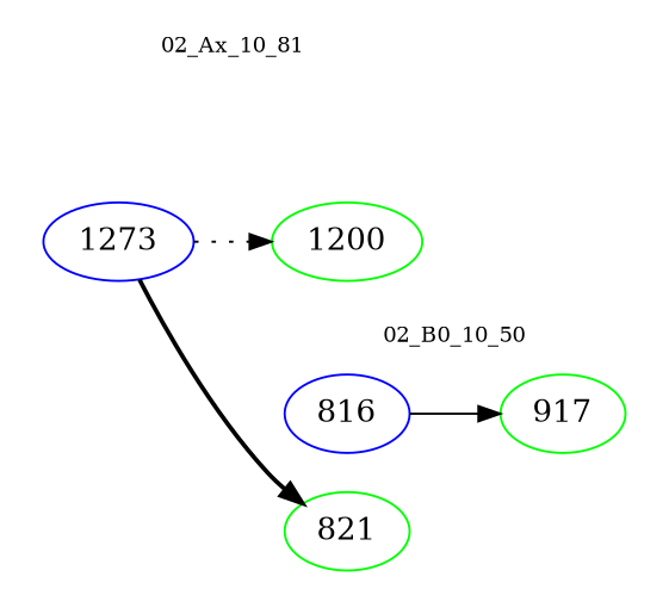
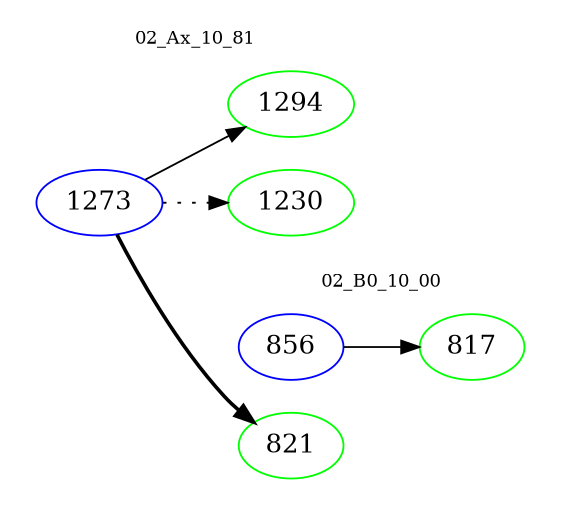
  digraph {
    rankdir=LR
    node [color=green]
    edge [color=black style=solid]
    n1 [color=blue label=1273]
-   n2 [label=1200]
-   n4 [color=blue label=816]
+   n2 [label=1230]
+   n3 [label=1294]
+   n4 [color=blue label=856]
    n5 [label=821]
-   n6 [label=917]
+   n6 [label=817]
    subgraph cluster_1 {
      color=white
      fontsize=10
      label="02_Ax_10_81"
      n1
      n2
+     n3
    }
    subgraph cluster_2 {
      color=white
      fontsize=10
-     label="02_B0_10_50"
+     label="02_B0_10_00"
      n4
      n5
      n6
    }
    n1 -> n2 [style=dotted]
+   n1 -> n3
    n1 -> n5 [style=bold]
    n4 -> n6
  }
